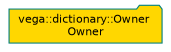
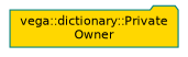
  digraph {
    rankdir=LR
-   n1 [color=teal fillcolor=gold fontname=Helvetica fontsize=10 height=0.2 label="vega::dictionary::Owner\lOwner" shape=folder style=filled width=0.4]
+   n1 [color=teal fillcolor=gold fontname=Helvetica fontsize=10 height=0.2 label="vega::dictionary::Private\lOwner" shape=folder style=filled width=0.4]
  }
